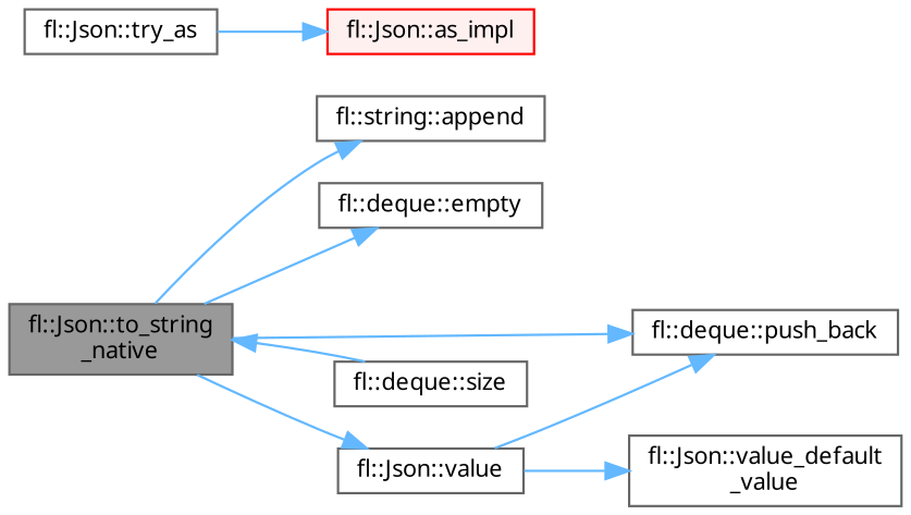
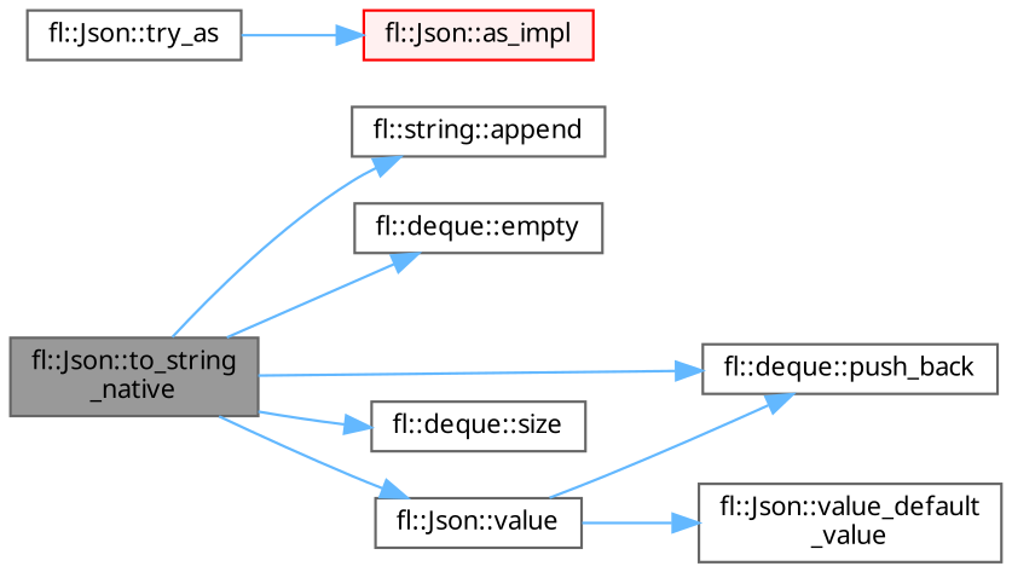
  digraph {
    fontname="Noto Sans"
    rankdir=LR
    node [color=grey40 fillcolor=white fontname="Noto Sans" fontsize=10 shape=box style=filled]
    edge [color=steelblue1 fontname="Noto Sans" fontsize=10 labelfontname=Helvetica labelfontsize=10 style=solid]
    n1 [color=gray40 fillcolor=grey60 fontcolor=black height=0.2 label="fl::Json::to_string\l_native" width=0.4]
    n2 [height=0.2 label="fl::string::append" width=0.4]
    n3 [height=0.2 label="fl::deque::empty" width=0.4]
    n4 [height=0.2 label="fl::deque::push_back" width=0.4]
    n5 [height=0.2 label="fl::deque::size" width=0.4]
    n6 [height=0.2 label="fl::Json::value" width=0.4]
    n7 [height=0.2 label="fl::Json::value_default\l_value" width=0.4]
    n8 [height=0.2 label="fl::Json::try_as" width=0.4]
    n9 [color=red fillcolor="#FFF0F0" height=0.2 label="fl::Json::as_impl" width=0.4]
    n1 -> n2
    n1 -> n3
    n1 -> n4
-   n5 -> n1
+   n1 -> n5
    n1 -> n6
    n6 -> n4
    n6 -> n7
    n8 -> n9
  }
